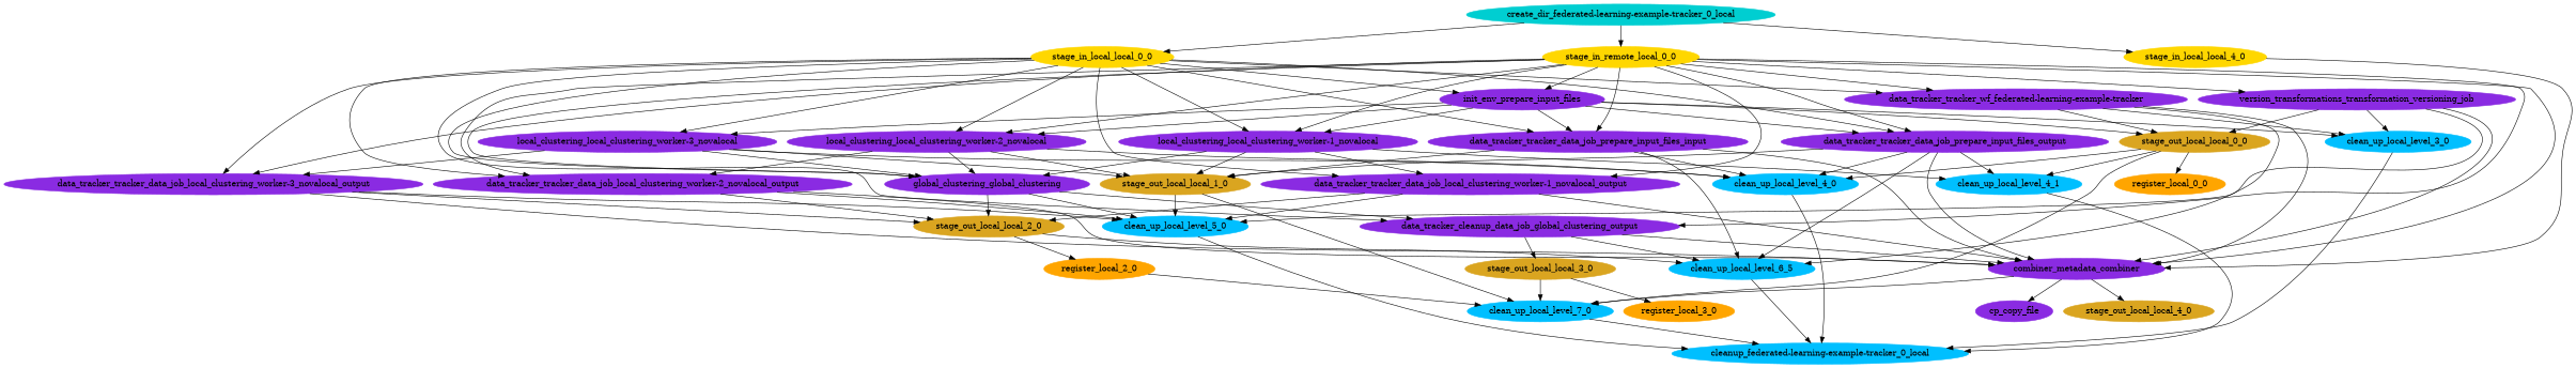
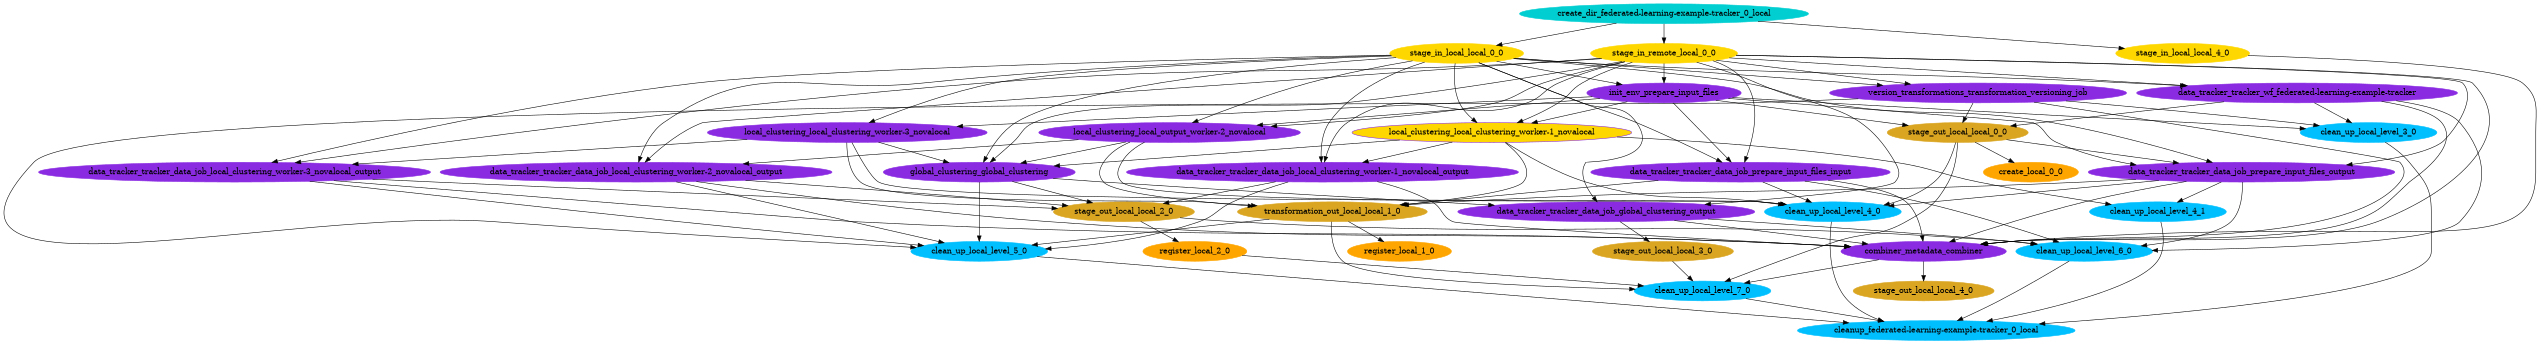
  digraph {
    node [color=blueviolet shape=ellipse style=filled]
    edge [arrowhead=normal arrowsize=1.0]
    n1 [color=gold label=stage_in_remote_local_0_0]
    n2 [label=combiner_metadata_combiner]
    n3 [label=version_transformations_transformation_versioning_job]
-   n4 [label="local_clustering_local_clustering_worker-1_novalocal"]
+   n4 [label="local_clustering_local_clustering_worker-1_novalocal" fillcolor=gold]
    n5 [label="data_tracker_tracker_data_job_local_clustering_worker-3_novalocal_output"]
    n6 [label=global_clustering_global_clustering]
    n7 [label=data_tracker_tracker_data_job_prepare_input_files_output]
    n8 [label=init_env_prepare_input_files]
    n9 [label="data_tracker_tracker_data_job_local_clustering_worker-2_novalocal_output"]
-   n10 [label=data_tracker_cleanup_data_job_global_clustering_output]
+   n10 [label=data_tracker_tracker_data_job_global_clustering_output]
    n11 [label="data_tracker_tracker_wf_federated-learning-example-tracker"]
-   n12 [label="local_clustering_local_clustering_worker-2_novalocal"]
+   n12 [label="local_clustering_local_output_worker-2_novalocal"]
    n13 [label=data_tracker_tracker_data_job_prepare_input_files_input]
    n14 [label="data_tracker_tracker_data_job_local_clustering_worker-1_novalocal_output"]
    n15 [color=deepskyblue label=clean_up_local_level_7_0]
-   n16 [label=cp_copy_file]
    n17 [color=goldenrod label=stage_out_local_local_4_0]
    n18 [color=deepskyblue label=clean_up_local_level_3_0]
    n19 [color=deepskyblue label=clean_up_local_level_5_0]
    n20 [color=goldenrod label=stage_out_local_local_0_0]
    n21 [color=deepskyblue label=clean_up_local_level_4_0]
    n22 [color=deepskyblue label=clean_up_local_level_4_1]
-   n23 [color=goldenrod label=stage_out_local_local_1_0]
+   n23 [color=goldenrod label=transformation_out_local_local_1_0]
    n24 [label="local_clustering_local_clustering_worker-3_novalocal"]
    n25 [color=goldenrod label=stage_out_local_local_2_0]
-   n26 [color=deepskyblue label=clean_up_local_level_6_5]
+   n26 [color=deepskyblue label=clean_up_local_level_6_0]
    n27 [color=goldenrod label=stage_out_local_local_3_0]
    n28 [color=deepskyblue label="cleanup_federated-learning-example-tracker_0_local"]
    n29 [color=gold label=stage_in_local_local_4_0]
    n30 [color=gold label=stage_in_local_local_0_0]
-   n31 [color=orange label=register_local_0_0]
+   n31 [color=orange label=create_local_0_0]
+   n32 [color=orange label=register_local_1_0]
    n33 [color=orange label=register_local_2_0]
    n34 [color=darkturquoise label="create_dir_federated-learning-example-tracker_0_local"]
-   n35 [color=orange label=register_local_3_0]
    n1 -> n2
    n1 -> n3
    n1 -> n4
    n1 -> n5
    n1 -> n6
    n1 -> n7
    n1 -> n8
    n1 -> n9
    n1 -> n10
    n1 -> n11
    n1 -> n12
    n1 -> n13
    n1 -> n14
    n2 -> n15
-   n2 -> n16
    n2 -> n17
    n3 -> n2
    n3 -> n18
    n3 -> n19
    n3 -> n20
    n4 -> n6
    n4 -> n14
+   n4 -> n21
    n4 -> n22
    n4 -> n23
    n5 -> n2
    n5 -> n19
    n5 -> n25
    n6 -> n10
    n6 -> n19
    n6 -> n25
    n7 -> n2
    n7 -> n21
    n7 -> n22
    n7 -> n23
    n7 -> n26
    n8 -> n4
    n8 -> n7
    n8 -> n12
    n8 -> n13
    n8 -> n18
    n8 -> n20
    n8 -> n24
    n9 -> n2
    n9 -> n19
    n9 -> n25
    n10 -> n2
    n10 -> n26
    n10 -> n27
    n11 -> n2
    n11 -> n18
    n11 -> n20
    n11 -> n26
    n12 -> n6
    n12 -> n9
    n12 -> n21
    n12 -> n23
    n13 -> n2
    n13 -> n21
    n13 -> n23
    n13 -> n26
    n14 -> n2
    n14 -> n19
    n14 -> n25
    n15 -> n28
    n18 -> n28
    n19 -> n28
    n20 -> n15
    n20 -> n21
-   n20 -> n22
+   n20 -> n7
    n20 -> n31
    n21 -> n28
    n22 -> n28
    n23 -> n15
    n23 -> n19
+   n23 -> n32
    n24 -> n5
    n24 -> n6
    n24 -> n21
    n24 -> n23
    n25 -> n26
    n25 -> n33
    n26 -> n28
    n27 -> n15
-   n27 -> n35
    n29 -> n2
+   n30 -> n3
    n30 -> n4
    n30 -> n5
    n30 -> n6
    n30 -> n7
    n30 -> n8
    n30 -> n9
    n30 -> n10
    n30 -> n11
    n30 -> n12
    n30 -> n13
    n30 -> n14
    n30 -> n24
    n33 -> n15
    n34 -> n1
    n34 -> n29
    n34 -> n30
  }
